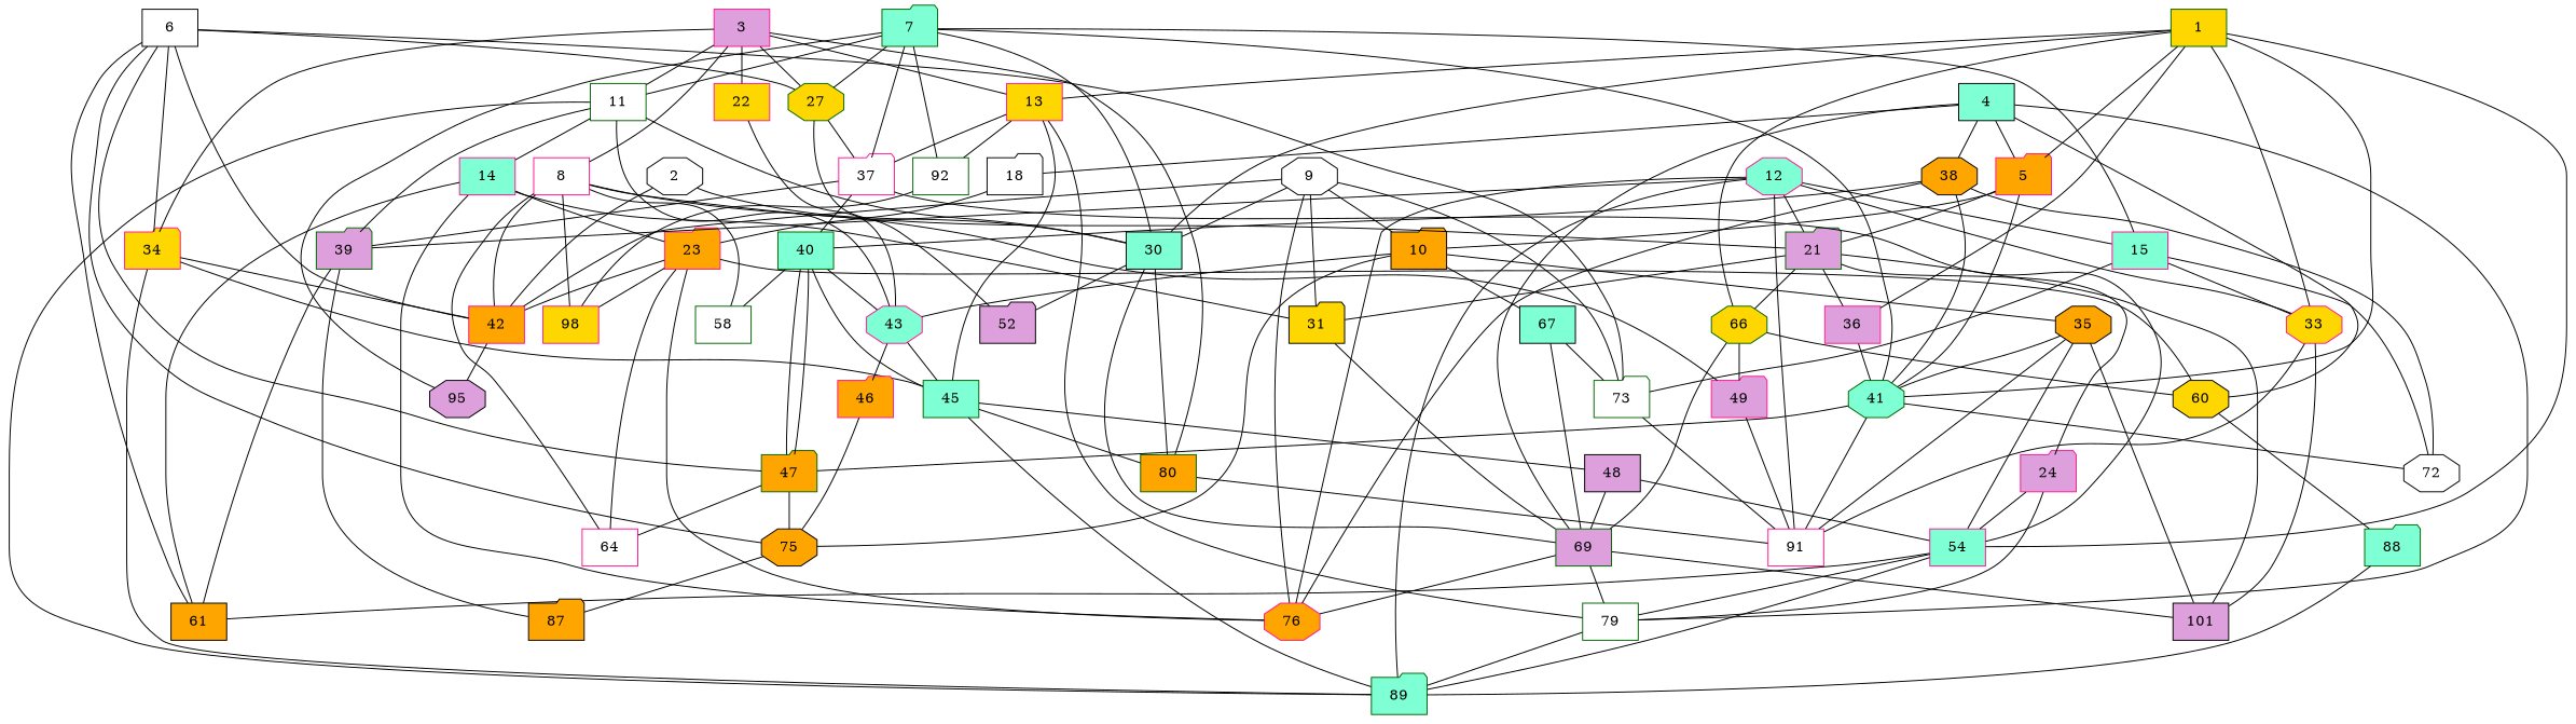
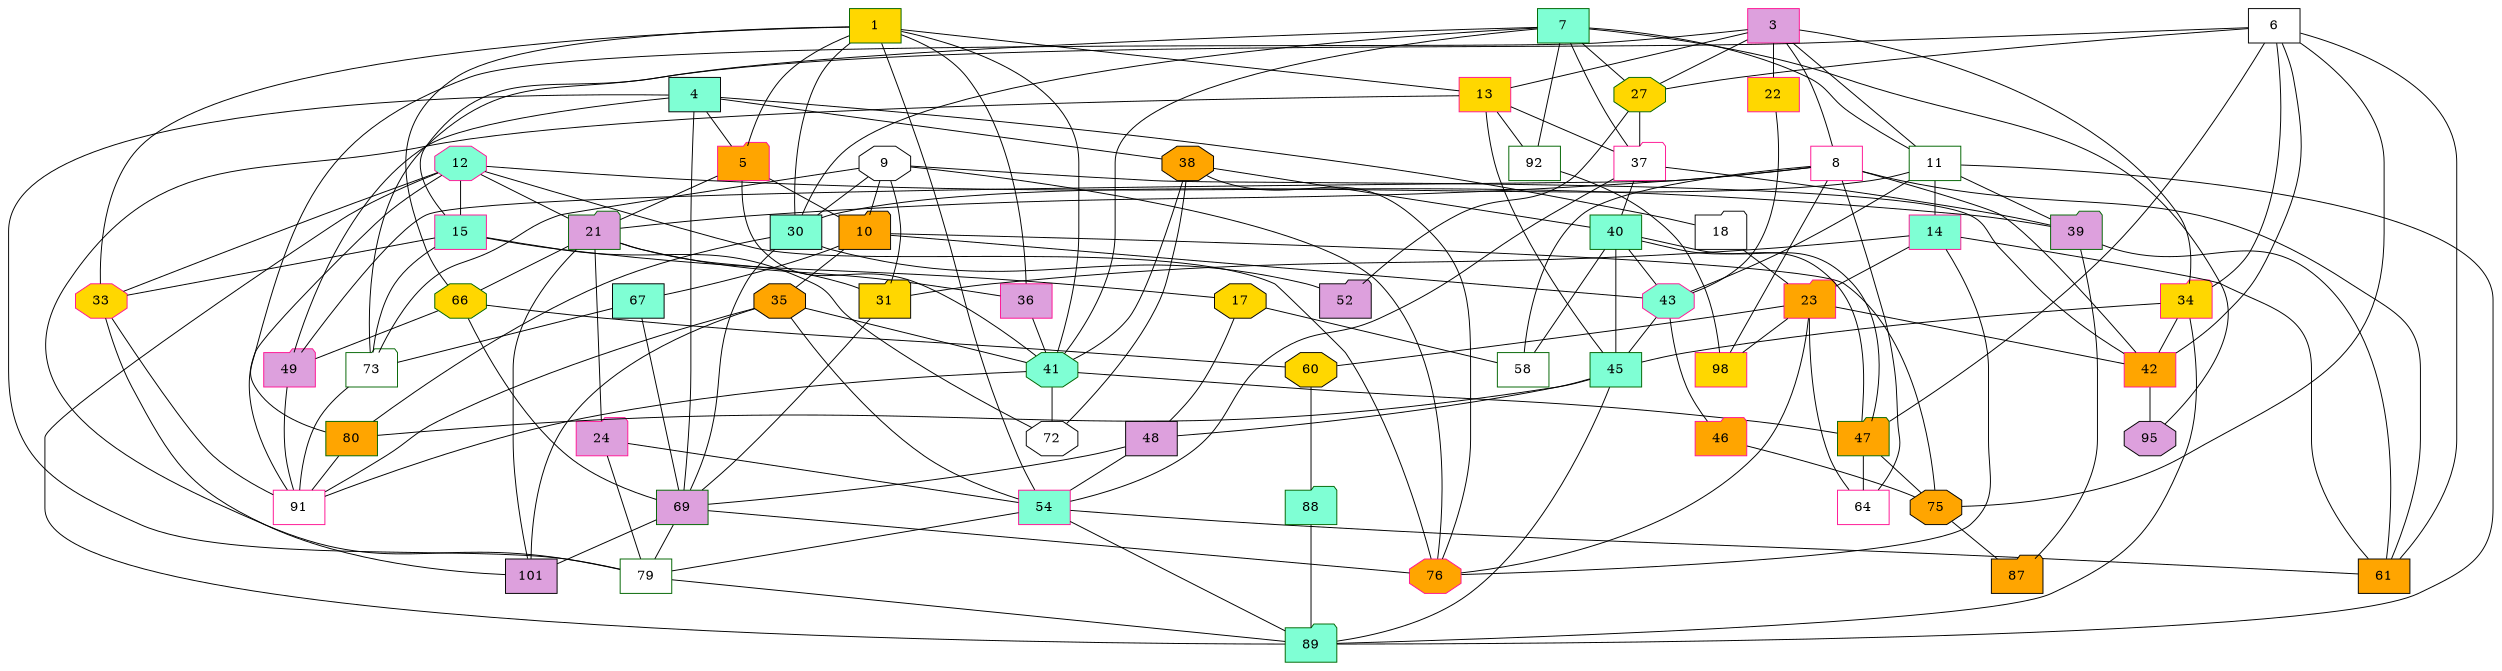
  graph {
    node [color=deeppink fillcolor=aquamarine shape=box style=filled]
    1 [color=darkgreen fillcolor=gold super="+20"]
    5 [fillcolor=orange shape=folder]
    13 [fillcolor=gold super="+57"]
    n4 [color=darkgreen fillcolor=gold label=66 shape=octagon super="+84"]
    30 [color=black super="+86"]
    33 [fillcolor=gold shape=octagon super="+55"]
    36 [fillcolor=plum]
    41 [color=darkgreen shape=octagon super="+77"]
    54 [super="+70"]
    10 [color=black fillcolor=orange shape=folder super="+28"]
    21 [color=darkgreen fillcolor=plum shape=folder super="+99"]
    79 [color=darkgreen fillcolor=white super="+102"]
    37 [fillcolor=white shape=folder]
    92 [color=darkgreen fillcolor=white]
    45 [color=darkgreen super="+90"]
    60 [color=black fillcolor=gold shape=octagon super="+83"]
    69 [color=darkgreen fillcolor=plum super="+85"]
    49 [fillcolor=plum shape=folder]
    80 [color=darkgreen fillcolor=orange]
    52 [color=black fillcolor=plum shape=folder]
    91 [fillcolor=white super="+93"]
    101 [color=black fillcolor=plum]
    47 [color=darkgreen fillcolor=orange shape=folder super="+62"]
    72 [color=black fillcolor=white shape=octagon]
    61 [color=black fillcolor=orange]
    89 [color=darkgreen shape=folder]
-   2 [color=black fillcolor=white shape=octagon]
    42 [fillcolor=orange super="+44"]
    95 [color=black fillcolor=plum shape=octagon]
    3 [fillcolor=plum super="+71"]
    8 [fillcolor=white super="+19"]
    11 [color=darkgreen fillcolor=white super="+25"]
    22 [fillcolor=gold]
    27 [color=darkgreen fillcolor=gold shape=octagon super="+32"]
    34 [fillcolor=gold shape=folder super="+100"]
    58 [color=darkgreen fillcolor=white]
    64 [fillcolor=white]
    98 [fillcolor=gold]
    43 [shape=octagon super="+65"]
    14 [super="+16"]
    39 [color=darkgreen fillcolor=plum shape=folder super="+53"]
    4 [color=black super="+51"]
    18 [color=black fillcolor=white shape=folder]
    38 [color=black fillcolor=orange shape=octagon super="+97"]
    23 [fillcolor=orange shape=folder super="+29"]
    76 [fillcolor=orange shape=octagon super="+82"]
    40 [color=darkgreen super="+56"]
    88 [color=darkgreen shape=folder]
    75 [color=black fillcolor=orange shape=octagon]
    35 [color=black fillcolor=orange shape=octagon super="+66"]
    67 [color=black super="+81"]
    31 [color=black fillcolor=gold shape=folder]
    24 [fillcolor=plum shape=folder]
    6 [color=black fillcolor=white super="+74"]
    73 [color=darkgreen fillcolor=white shape=folder super="+94"]
    87 [color=black fillcolor=orange shape=folder]
-   7 [color=darkgreen shape=folder super="+96"]
+   7 [color=darkgreen super="+96"]
    15 [super="+59"]
+   17 [color=black fillcolor=gold shape=octagon]
    9 [color=black fillcolor=white shape=octagon super="+78"]
    46 [fillcolor=orange shape=folder]
    12 [shape=octagon super="+63"]
    48 [color=black fillcolor=plum super="+50"]
    1 -- 5
    1 -- 13
    1 -- n4
    1 -- 30
    1 -- 33
    1 -- 36
    1 -- 41
    1 -- 54
    5 -- 41
    5 -- 10
    5 -- 21
    13 -- 79
    13 -- 37
    13 -- 92
    13 -- 45
    n4 -- 60
    n4 -- 69 [weight=2]
    n4 -- 49
    30 -- 69
    30 -- 80
    30 -- 52
    33 -- 91
    33 -- 101
    36 -- 41
    41 -- 91
    41 -- 47
    41 -- 72
    54 -- 79
    54 -- 61
    54 -- 89
    10 -- 43
    10 -- 75
    10 -- 35 [weight=2]
    10 -- 67
    21 -- n4
    21 -- 36
    21 -- 101
    21 -- 31
    21 -- 24
    79 -- 89
    37 -- 54
    37 -- 39
    37 -- 40
    92 -- 98
    45 -- 80
    45 -- 89
    45 -- 48
    60 -- 88
    69 -- 79
    69 -- 101
    69 -- 76
    49 -- 91
    80 -- 91
    47 -- 64
    47 -- 75
-   2 -- 30
-   2 -- 42
    42 -- 95
    3 -- 13
    3 -- 80
    3 -- 8
    3 -- 11
    3 -- 22
    3 -- 27
    3 -- 34
    8 -- 21
    8 -- 49
+   8 -- 61
    8 -- 42
    8 -- 58
    8 -- 64
    8 -- 98
    11 -- 30
    11 -- 89
    11 -- 43
    11 -- 14
    11 -- 39
    22 -- 43
    27 -- 37
    27 -- 52
    34 -- 45
    34 -- 89
    34 -- 42
    43 -- 45
    43 -- 46
    14 -- 61
    14 -- 23
    14 -- 76
    14 -- 31
    39 -- 61
    39 -- 87
    4 -- 5
    4 -- 79
-   4 -- 60
+   4 -- 49
    4 -- 69
    4 -- 18
    4 -- 38
    18 -- 23
    38 -- 41
    38 -- 72
    38 -- 76
    38 -- 40
    23 -- 60
    23 -- 42
    23 -- 64
    23 -- 98
    23 -- 76
    40 -- 45
    40 -- 47
    40 -- 47
    40 -- 58
    40 -- 43
    88 -- 89
    75 -- 87
    35 -- 41
    35 -- 54
    35 -- 91
    35 -- 101
    67 -- 69
    67 -- 73
    31 -- 69
    24 -- 54
    24 -- 79
    6 -- 47
    6 -- 61
    6 -- 42
    6 -- 27
    6 -- 34
    6 -- 75
    6 -- 73
    73 -- 91
    7 -- 30
    7 -- 41
    7 -- 37
    7 -- 92
    7 -- 95
    7 -- 11
    7 -- 27
    7 -- 15
    15 -- 33
    15 -- 72
    15 -- 73
+   15 -- 17
+   17 -- 58
+   17 -- 48
    9 -- 30 [weight=2]
    9 -- 10
    9 -- 42
    9 -- 76
    9 -- 31
    9 -- 73
    46 -- 75
    12 -- 33
    12 -- 21
    12 -- 91
    12 -- 89
    12 -- 39
    12 -- 76
    12 -- 15
    48 -- 54
    48 -- 69
  }
